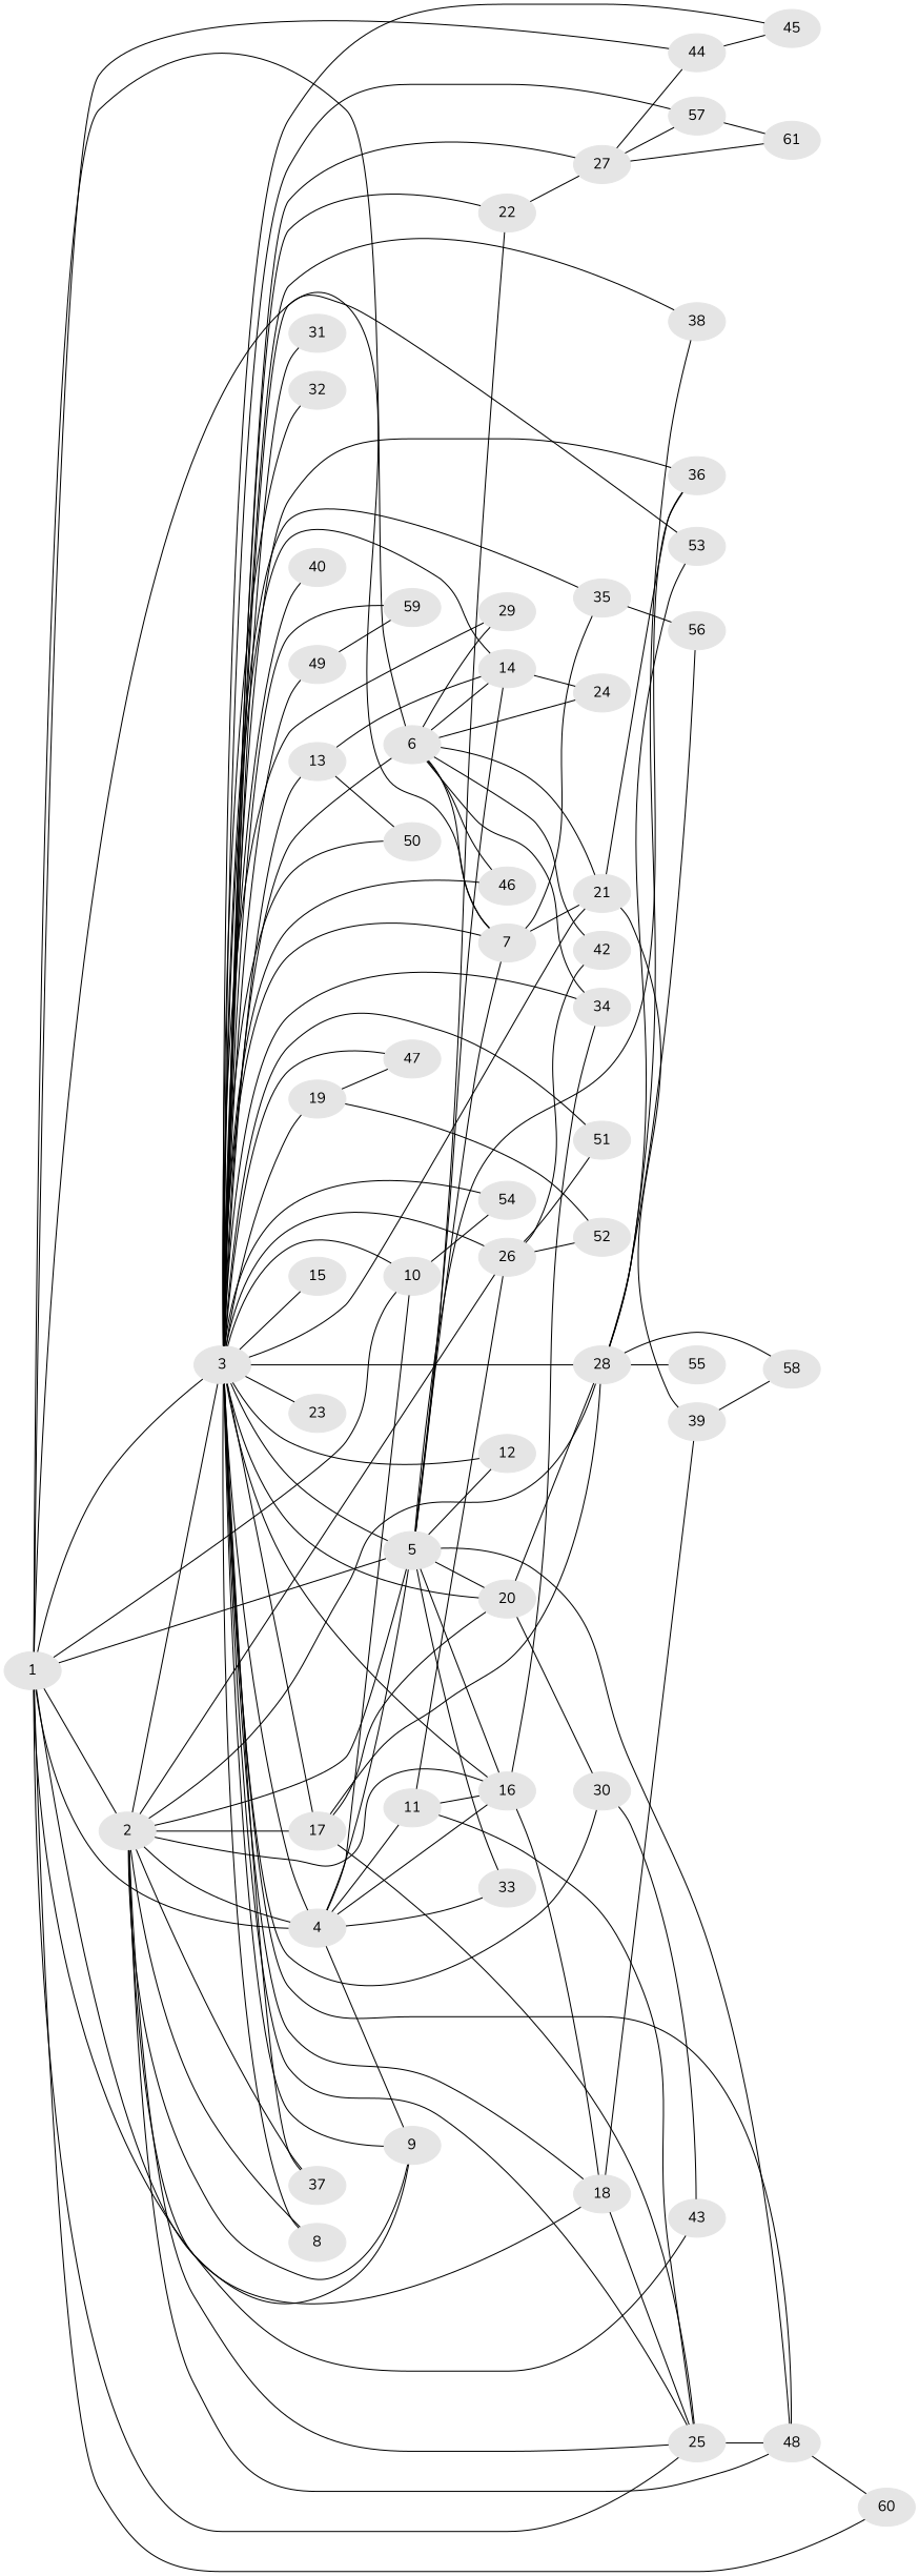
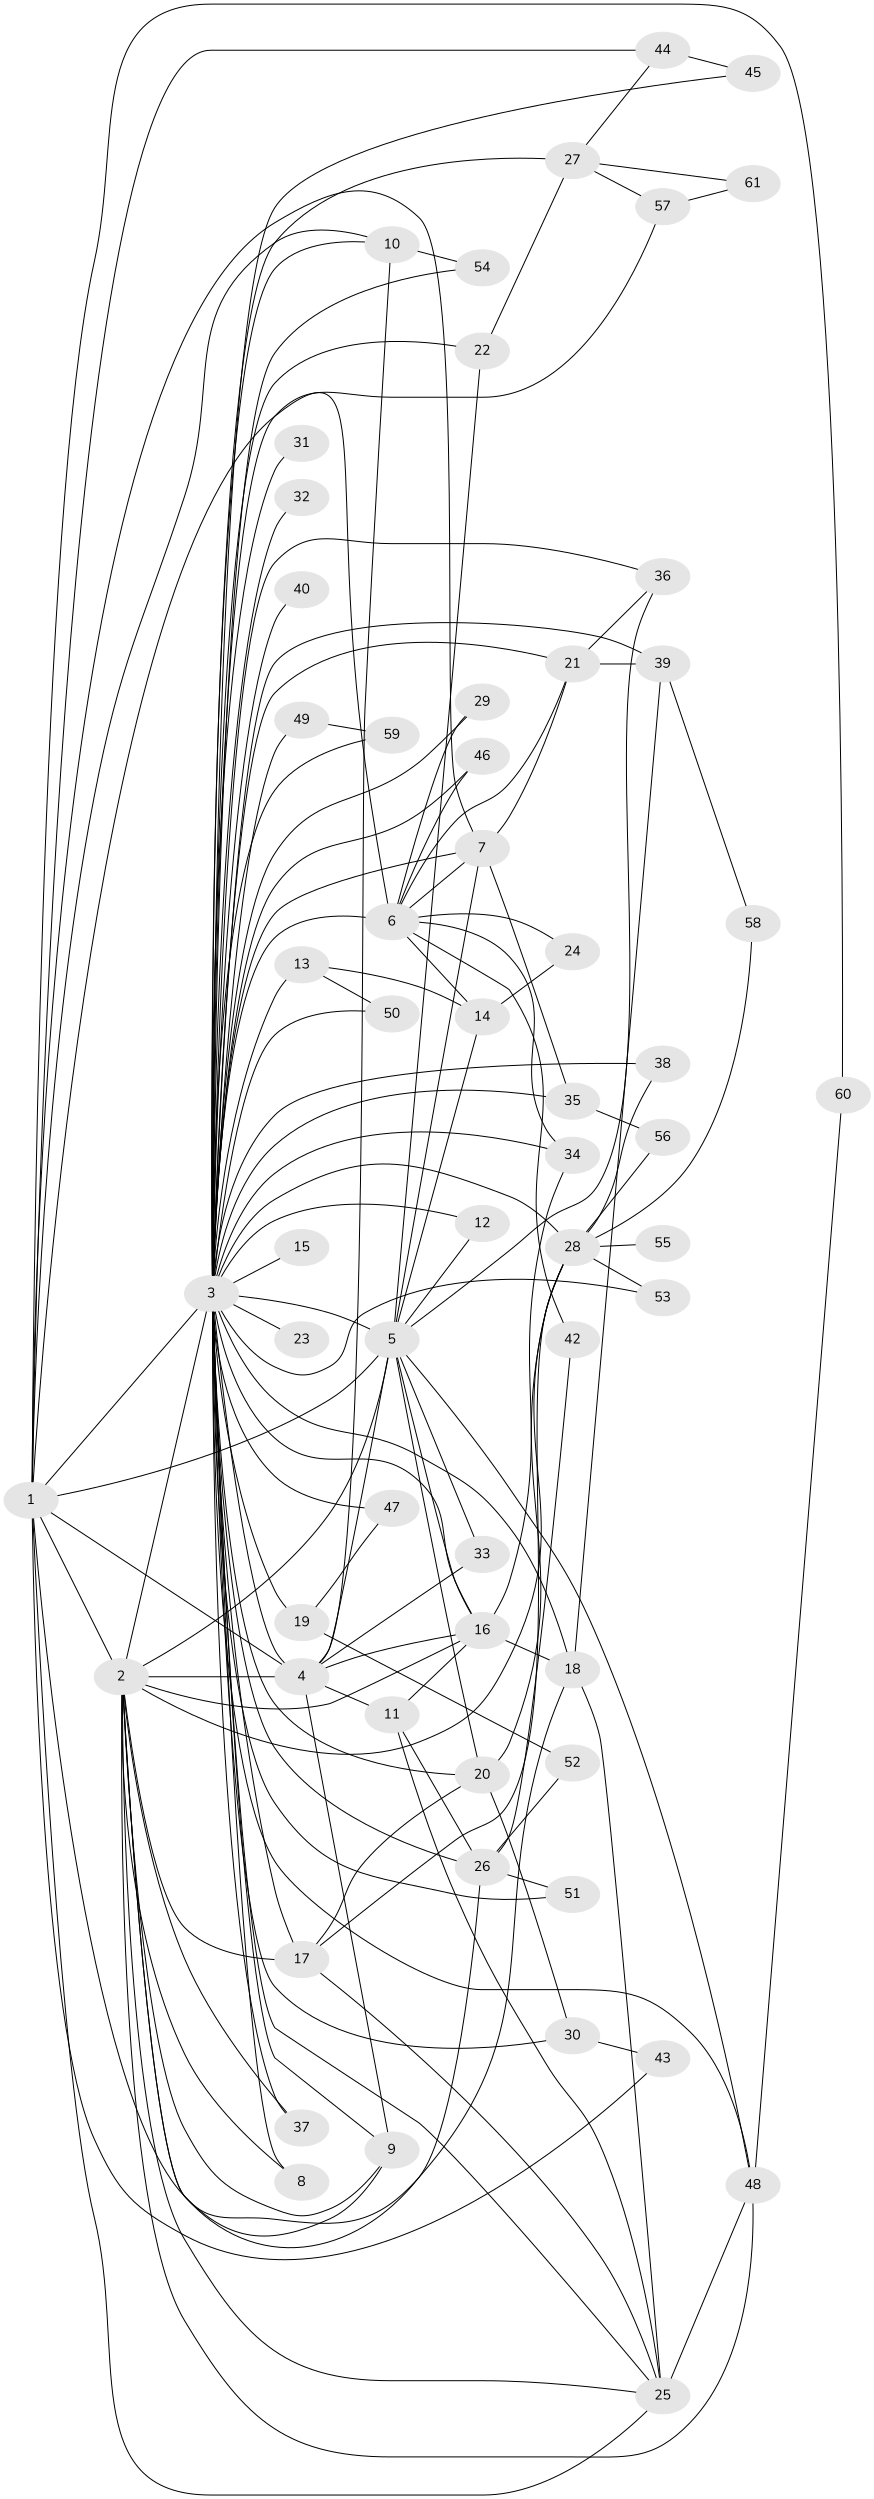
  graph {
    fontname=Nunito
    rankdir=LR
    node [color=gray90 fontname=Nunito style=filled]
    edge [fontname=Nunito weight=1.0]
    1
    2
    3
    4
    5
    6
    7
    9
    10
    25
    43
    44
    60
    8
    16
    17
    18
    26
    28
    37
    48
    12
    13
    15
    19
    20
    21
    22
    23
    27
    29
    30
    31
    32
    34
    35
    36
    38
    39
    40
    45
    46
    47
    49
    50
    51
    53
    54
    57
    59
    11
    33
    14
    24
    42
    52
    55
    56
    58
    61
    1 -- 2 [weight=4.0]
    1 -- 3 [weight=11.0]
    1 -- 4 [weight=2.0]
    1 -- 5 [weight=3.0]
    1 -- 6
    1 -- 7 [weight=2.0]
    1 -- 9
    1 -- 10
    1 -- 25 [weight=9.0]
    1 -- 43
    1 -- 44
    1 -- 60
    2 -- 3 [weight=9.0]
    2 -- 4 [weight=3.0]
    2 -- 5 [weight=2.0]
    2 -- 9
    2 -- 25
    2 -- 8 [weight=4.0]
    2 -- 16
    2 -- 17 [weight=3.0]
    2 -- 18 [weight=2.0]
    2 -- 26
    2 -- 28
    2 -- 37 [weight=2.0]
    2 -- 48
    3 -- 4 [weight=4.0]
    3 -- 5 [weight=5.0]
    3 -- 6 [weight=2.0]
    3 -- 7
    3 -- 9 [weight=2.0]
    3 -- 10 [weight=2.0]
    3 -- 25 [weight=2.0]
    3 -- 8 [weight=4.0]
    3 -- 16
    3 -- 17 [weight=2.0]
    3 -- 18 [weight=2.0]
    3 -- 26 [weight=3.0]
    3 -- 28 [weight=3.0]
    3 -- 37
    3 -- 48
    3 -- 12 [weight=2.0]
    3 -- 13 [weight=5.0]
    3 -- 15
    3 -- 19
    3 -- 20
    3 -- 21 [weight=3.0]
    3 -- 22 [weight=2.0]
    3 -- 23 [weight=2.0]
    3 -- 27 [weight=2.0]
    3 -- 29 [weight=2.0]
    3 -- 30
    3 -- 31 [weight=2.0]
    3 -- 32 [weight=2.0]
    3 -- 34
    3 -- 35 [weight=2.0]
    3 -- 36 [weight=4.0]
    3 -- 38
-   3 -- 14 [weight=2.0]
+   3 -- 39 [weight=2.0]
    3 -- 40 [weight=3.0]
    3 -- 45
    3 -- 46
    3 -- 47
    3 -- 49
    3 -- 50
    3 -- 51
    3 -- 53
    3 -- 54
    3 -- 57
    3 -- 59
    4 -- 5
    4 -- 9
    4 -- 10
    4 -- 16 [weight=6.0]
    4 -- 11
    4 -- 33 [weight=2.0]
    5 -- 7
    5 -- 16
    5 -- 48
    5 -- 12
    5 -- 20
    5 -- 22
    5 -- 36
    5 -- 33
    5 -- 14 [weight=4.0]
    6 -- 7
    6 -- 21
    6 -- 29
    6 -- 34
    6 -- 46
    6 -- 14 [weight=2.0]
    6 -- 24
    6 -- 42
    7 -- 21
    7 -- 35
    10 -- 54
    25 -- 48 [weight=2.0]
    44 -- 45
    16 -- 18
    16 -- 34
    17 -- 25
    17 -- 28
    17 -- 20
    18 -- 25 [weight=2.0]
    18 -- 39
    26 -- 51
    26 -- 42
    26 -- 52
    28 -- 38
    28 -- 53
    28 -- 55 [weight=2.0]
    28 -- 56
    28 -- 58
    48 -- 60
    13 -- 50
    13 -- 14
    19 -- 47
    19 -- 52
    20 -- 28
    20 -- 30
    21 -- 36 [weight=3.0]
    21 -- 39
    22 -- 27
    27 -- 44
    27 -- 57
    27 -- 61
    30 -- 43
    35 -- 56
    39 -- 58
    49 -- 59
    57 -- 61
    11 -- 25
    11 -- 16
    11 -- 26
    14 -- 24
  }
